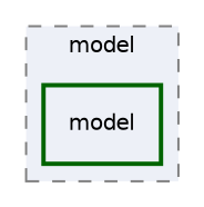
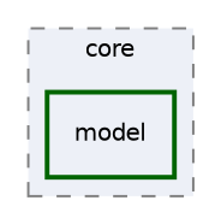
  digraph {
    compound=true
    n1 [color=darkgreen fillcolor="#edf0f7" fontname=Helvetica fontsize=10 label=model shape=box style="filled,bold,"]
    subgraph cluster_1 {
      bgcolor="#edf0f7"
      fontname=Helvetica
      fontsize=10
-     label=model
+     label=core
      pencolor=grey50
      style="filled,dashed,"
      n1
    }
  }
